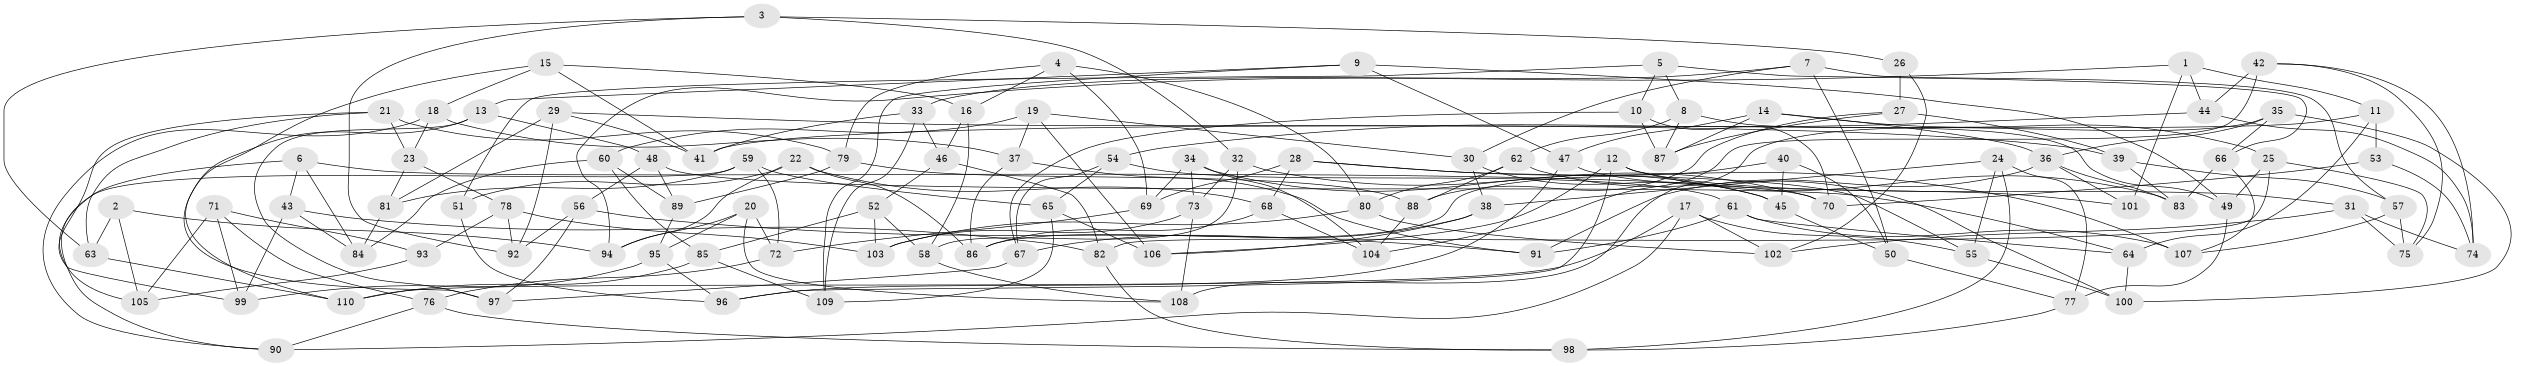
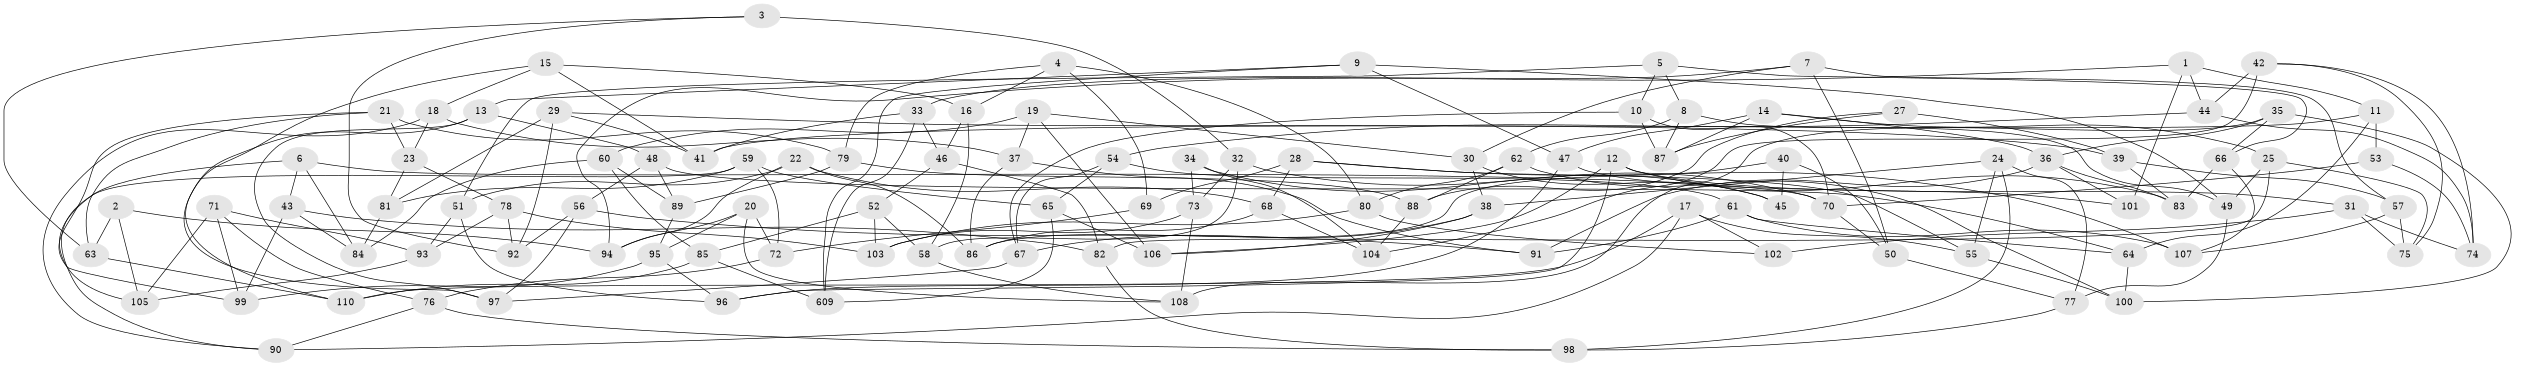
  graph {
    node [color=gray90 style=filled]
    1
    11
    44
    94
    101
    41
    53
    64
    74
    54
    2
    63
    105
-   26
    102
    27
    110
    3
    32
    92
    70
    58
    73
    4
    16
    69
    79
    80
    46
    72
    88
    89
    103
    5
    8
    10
    51
    66
    49
    62
    87
    67
    96
    93
    83
    107
    6
    43
    84
    99
    82
    7
    30
    33
    50
    57
    38
    45
-   109
+   109 [label=609]
    77
    75
    100
    9
    13
    47
    48
    97
    12
    31
    106
    56
    14
    25
    36
    91
    15
    18
    90
    23
    37
    52
    108
    17
    55
    78
    81
    86
    19
    60
    85
    20
    95
    76
    21
    22
    68
    104
    24
    98
    39
    28
    29
    34
    35
    40
    42
    61
    65
    59
    71
    1 -- 11
    1 -- 44
    1 -- 94
    1 -- 101
    11 -- 41
    11 -- 53
    11 -- 64
    44 -- 74
    44 -- 54
    53 -- 74
    53 -- 70
    64 -- 100
    54 -- 67
    54 -- 61
    54 -- 65
    2 -- 94
    2 -- 63
    2 -- 105
    63 -- 110
-   26 -- 102
-   26 -- 27
    27 -- 88
    27 -- 87
    27 -- 39
    3 -- 63
-   3 -- 26
    3 -- 32
    3 -- 92
    32 -- 70
    32 -- 58
    32 -- 73
    58 -- 108
    73 -- 103
    73 -- 108
    4 -- 16
    4 -- 69
    4 -- 79
    4 -- 80
    16 -- 58
    16 -- 46
    69 -- 72
    79 -- 88
    79 -- 89
    80 -- 102
    80 -- 103
    46 -- 82
    46 -- 52
    72 -- 76
    88 -- 104
    89 -- 95
    5 -- 8
    5 -- 10
    5 -- 51
    5 -- 66
    8 -- 49
    8 -- 62
    8 -- 87
    10 -- 70
    10 -- 87
    10 -- 67
    51 -- 96
+   51 -- 93
    66 -- 83
    66 -- 107
    49 -- 77
    62 -- 80
    62 -- 88
    62 -- 100
    67 -- 97
    93 -- 105
    6 -- 105
    6 -- 70
    6 -- 43
    6 -- 84
    43 -- 84
    43 -- 99
    43 -- 82
    82 -- 98
    7 -- 30
    7 -- 33
    7 -- 50
    7 -- 57
    30 -- 38
    30 -- 45
    33 -- 41
    33 -- 46
    33 -- 109
    50 -- 77
    57 -- 107
    57 -- 75
    38 -- 67
    38 -- 106
-   45 -- 50
+   70 -- 50
    77 -- 98
    9 -- 49
    9 -- 109
    9 -- 13
    9 -- 47
    13 -- 110
    13 -- 48
    13 -- 97
    47 -- 101
    47 -- 96
    48 -- 64
    48 -- 89
    48 -- 56
    12 -- 96
    12 -- 83
    12 -- 31
    12 -- 106
    31 -- 74
    31 -- 102
    31 -- 75
    56 -- 92
    56 -- 97
    56 -- 91
    14 -- 87
    14 -- 47
    14 -- 25
    14 -- 36
    25 -- 49
    25 -- 82
    25 -- 75
    36 -- 101
    36 -- 83
    36 -- 91
    15 -- 41
    15 -- 16
    15 -- 97
    15 -- 18
    18 -- 90
    18 -- 23
    18 -- 37
    23 -- 78
    23 -- 81
    37 -- 91
    37 -- 86
    52 -- 58
    52 -- 103
    52 -- 85
    17 -- 102
    17 -- 110
    17 -- 90
    17 -- 55
    55 -- 100
    78 -- 92
    78 -- 103
    78 -- 93
    81 -- 84
    19 -- 30
    19 -- 106
    19 -- 37
    19 -- 60
    60 -- 89
    60 -- 84
    60 -- 85
    85 -- 110
    85 -- 109
    20 -- 94
    20 -- 72
    20 -- 108
    20 -- 95
    95 -- 96
    95 -- 99
    76 -- 90
    76 -- 98
    21 -- 63
    21 -- 79
    21 -- 99
    21 -- 23
    22 -- 94
    22 -- 51
    22 -- 86
    22 -- 68
    68 -- 86
    68 -- 104
    24 -- 38
    24 -- 77
    24 -- 55
    24 -- 98
    39 -- 83
    39 -- 57
    28 -- 69
    28 -- 107
    28 -- 55
    28 -- 68
    29 -- 41
    29 -- 92
    29 -- 81
    29 -- 39
    34 -- 73
-   34 -- 69
    34 -- 45
    34 -- 104
    35 -- 66
    35 -- 100
    35 -- 36
    35 -- 108
    40 -- 50
    40 -- 45
    40 -- 86
    42 -- 44
    42 -- 74
    42 -- 75
    42 -- 104
    61 -- 64
    61 -- 107
    61 -- 91
    65 -- 109
    65 -- 106
    59 -- 72
    59 -- 90
    59 -- 81
    59 -- 65
    71 -- 105
    71 -- 93
    71 -- 99
    71 -- 76
  }
